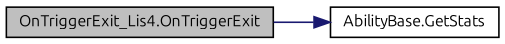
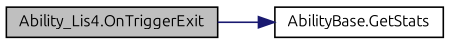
  digraph {
    rankdir=LR
    fontname=Ubuntu
    node [color=black fontname=Ubuntu fontsize=10 shape=record style=filled]
-   n1 [fillcolor=grey75 fontcolor=black height=0.2 label="OnTriggerExit_Lis4.OnTriggerExit" width=0.4]
+   n1 [fillcolor=grey75 fontcolor=black height=0.2 label="Ability_Lis4.OnTriggerExit" width=0.4]
    n2 [fillcolor=white height=0.2 label="AbilityBase.GetStats" width=0.4]
    n1 -> n2 [color=midnightblue fontname=Ubuntu fontsize=10 labelfontname=Helvetica labelfontsize=10 style=solid]
  }
